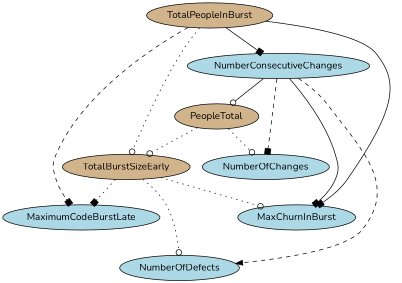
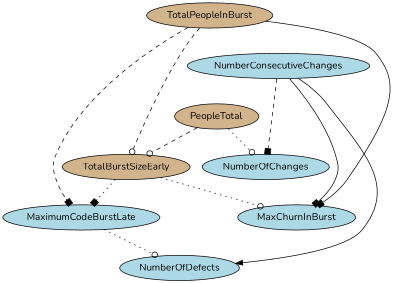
  digraph {
    fontname=Nunito
    node [fillcolor=lightblue fontname=Nunito style=filled]
    edge [arrowhead=odot fontname=Nunito style=dotted]
    PeopleTotal [fillcolor=tan]
    NumberOfChanges
    TotalBurstSizeEarly [fillcolor=tan]
    TotalPeopleInBurst [fillcolor=tan]
    MaxChurnInBurst
    NumberConsecutiveChanges
    MaximumCodeBurstLate
    NumberOfDefects
    PeopleTotal -> NumberOfChanges
-   PeopleTotal -> TotalBurstSizeEarly
+   PeopleTotal -> TotalBurstSizeEarly [style=dashed]
    TotalBurstSizeEarly -> MaxChurnInBurst
    TotalBurstSizeEarly -> MaximumCodeBurstLate [arrowhead=box]
-   TotalBurstSizeEarly -> NumberOfDefects
-   TotalPeopleInBurst -> TotalBurstSizeEarly
+   MaximumCodeBurstLate -> NumberOfDefects
+   TotalPeopleInBurst -> TotalBurstSizeEarly [style=dashed]
    TotalPeopleInBurst -> MaxChurnInBurst [arrowhead=box style=solid]
-   TotalPeopleInBurst -> NumberConsecutiveChanges [arrowhead=box style=solid]
    TotalPeopleInBurst -> MaximumCodeBurstLate [arrowhead=box style=dashed]
-   NumberConsecutiveChanges -> PeopleTotal [style=solid]
    NumberConsecutiveChanges -> NumberOfChanges [arrowhead=box style=dashed]
    NumberConsecutiveChanges -> MaxChurnInBurst [arrowhead=box style=solid]
-   NumberConsecutiveChanges -> NumberOfDefects [arrowhead=normal style=dashed]
+   NumberConsecutiveChanges -> NumberOfDefects [arrowhead=normal style=solid]
  }
